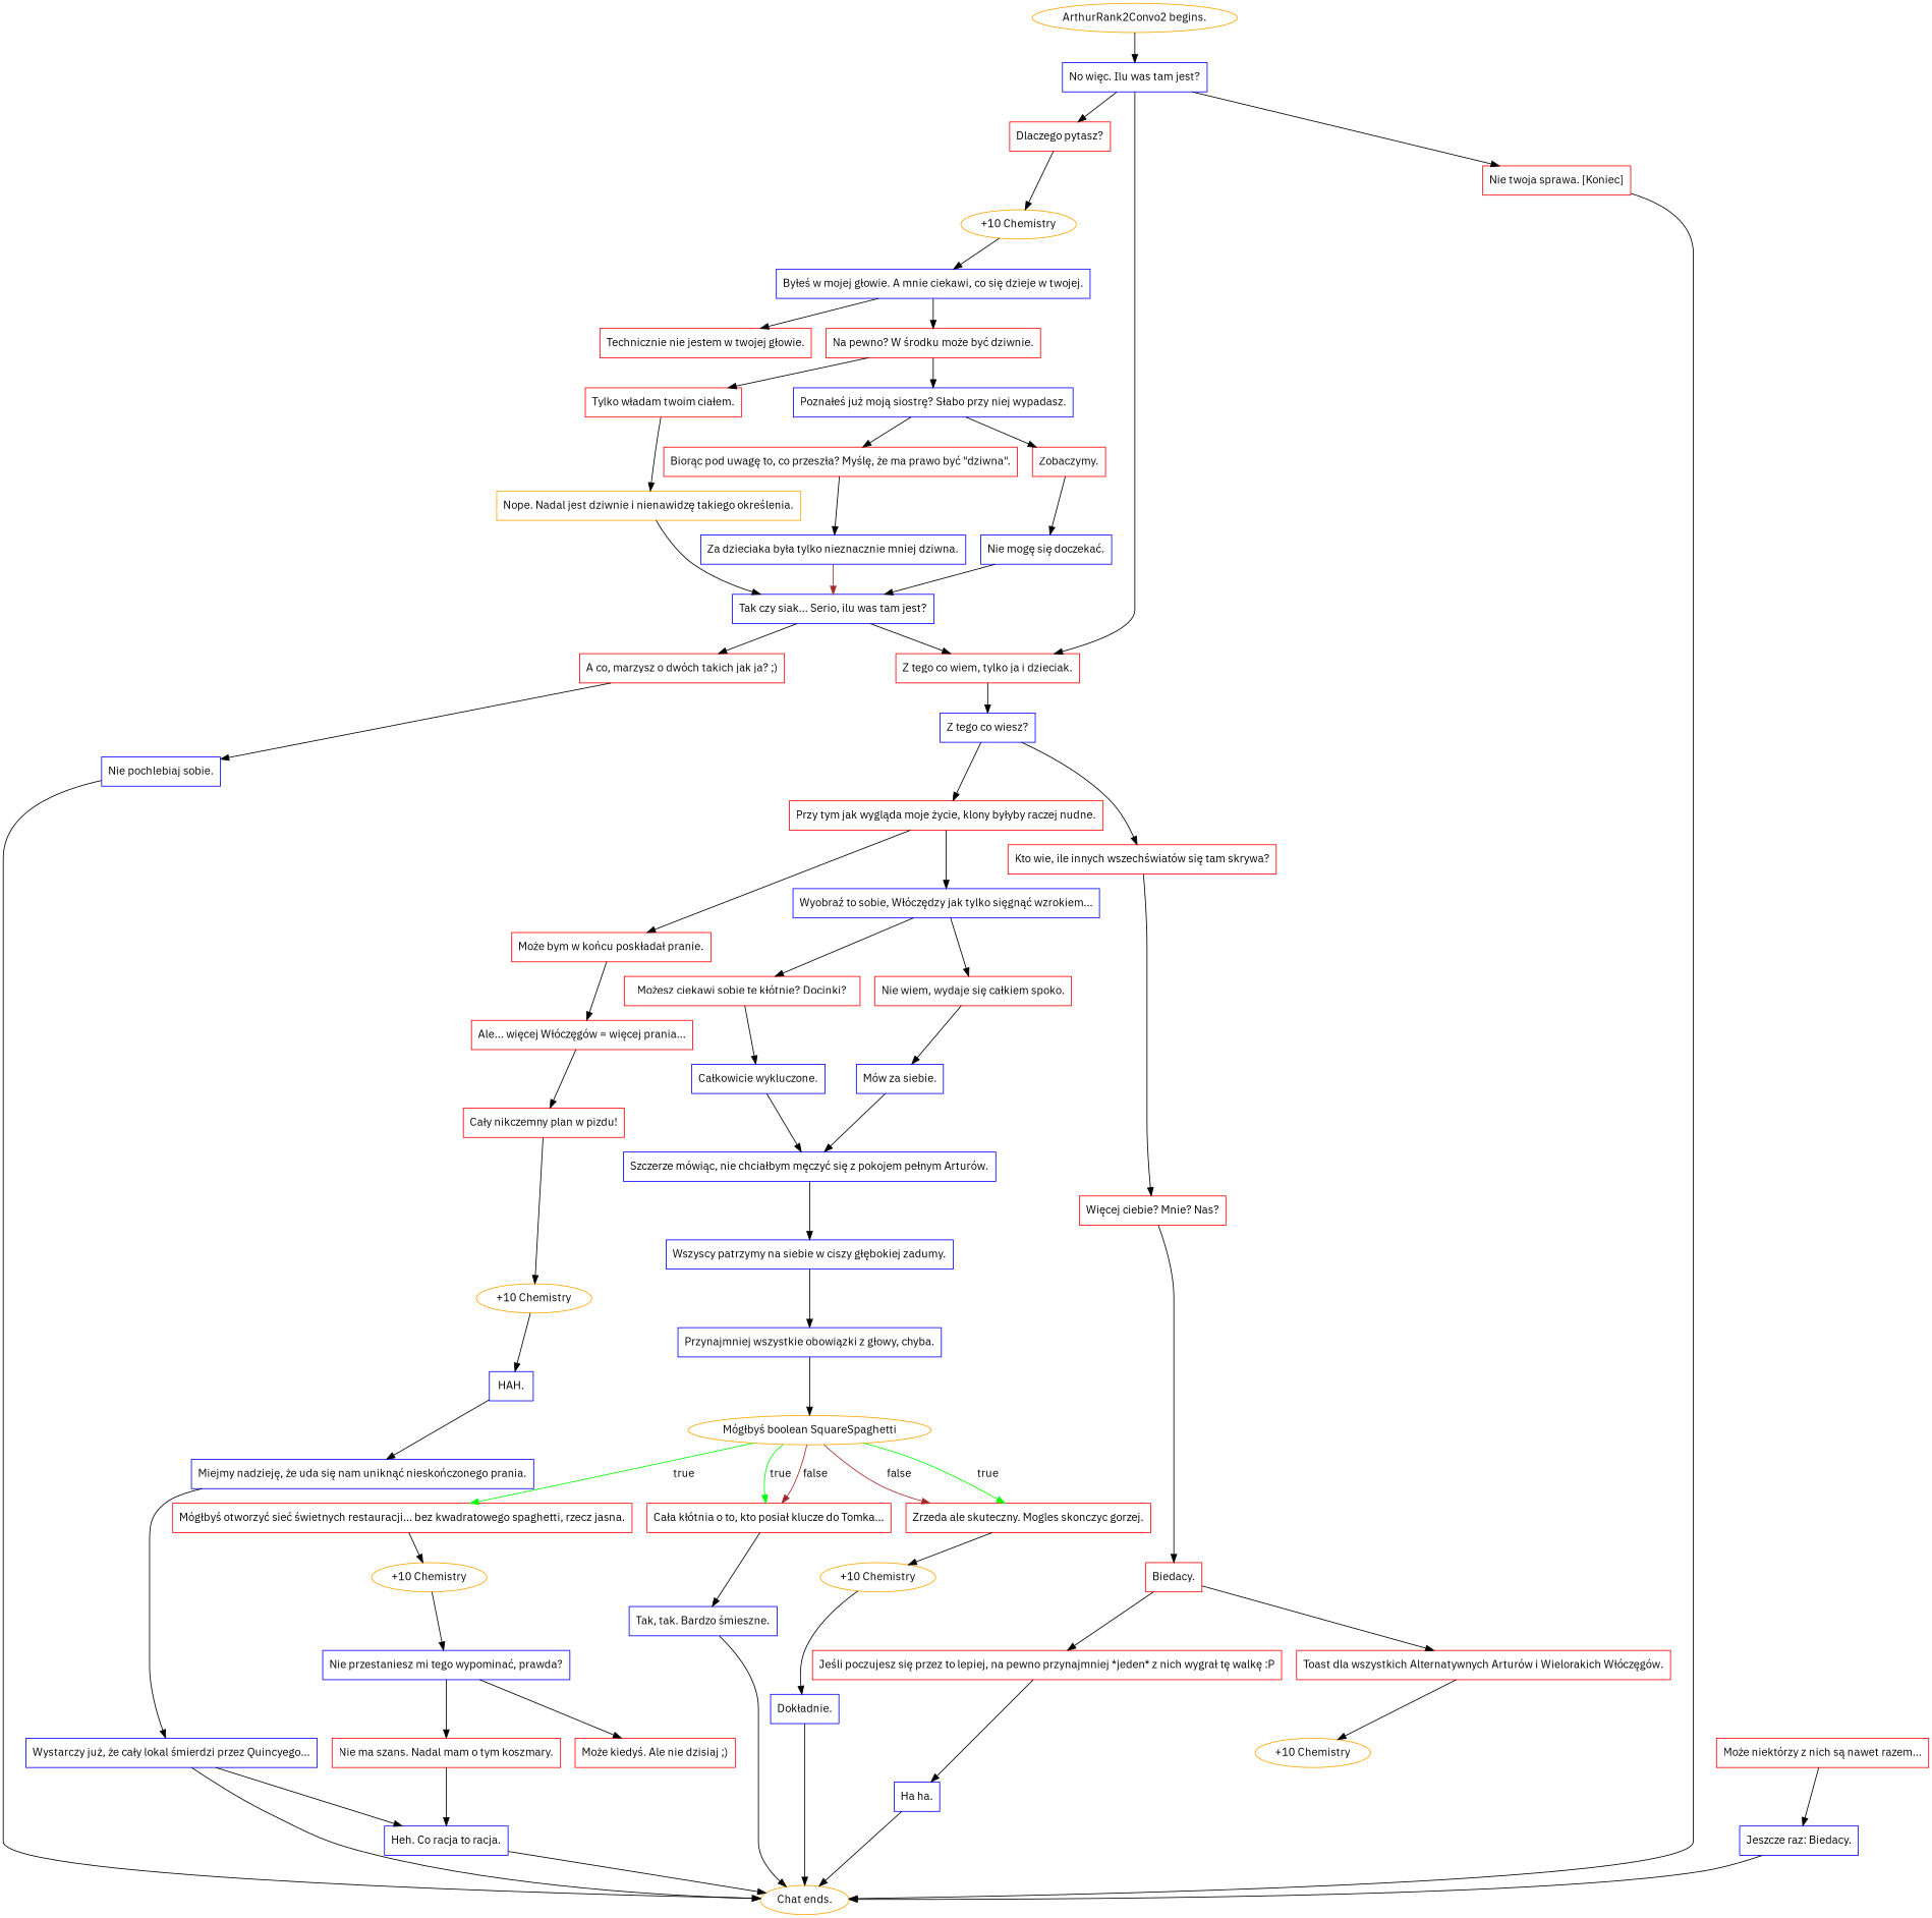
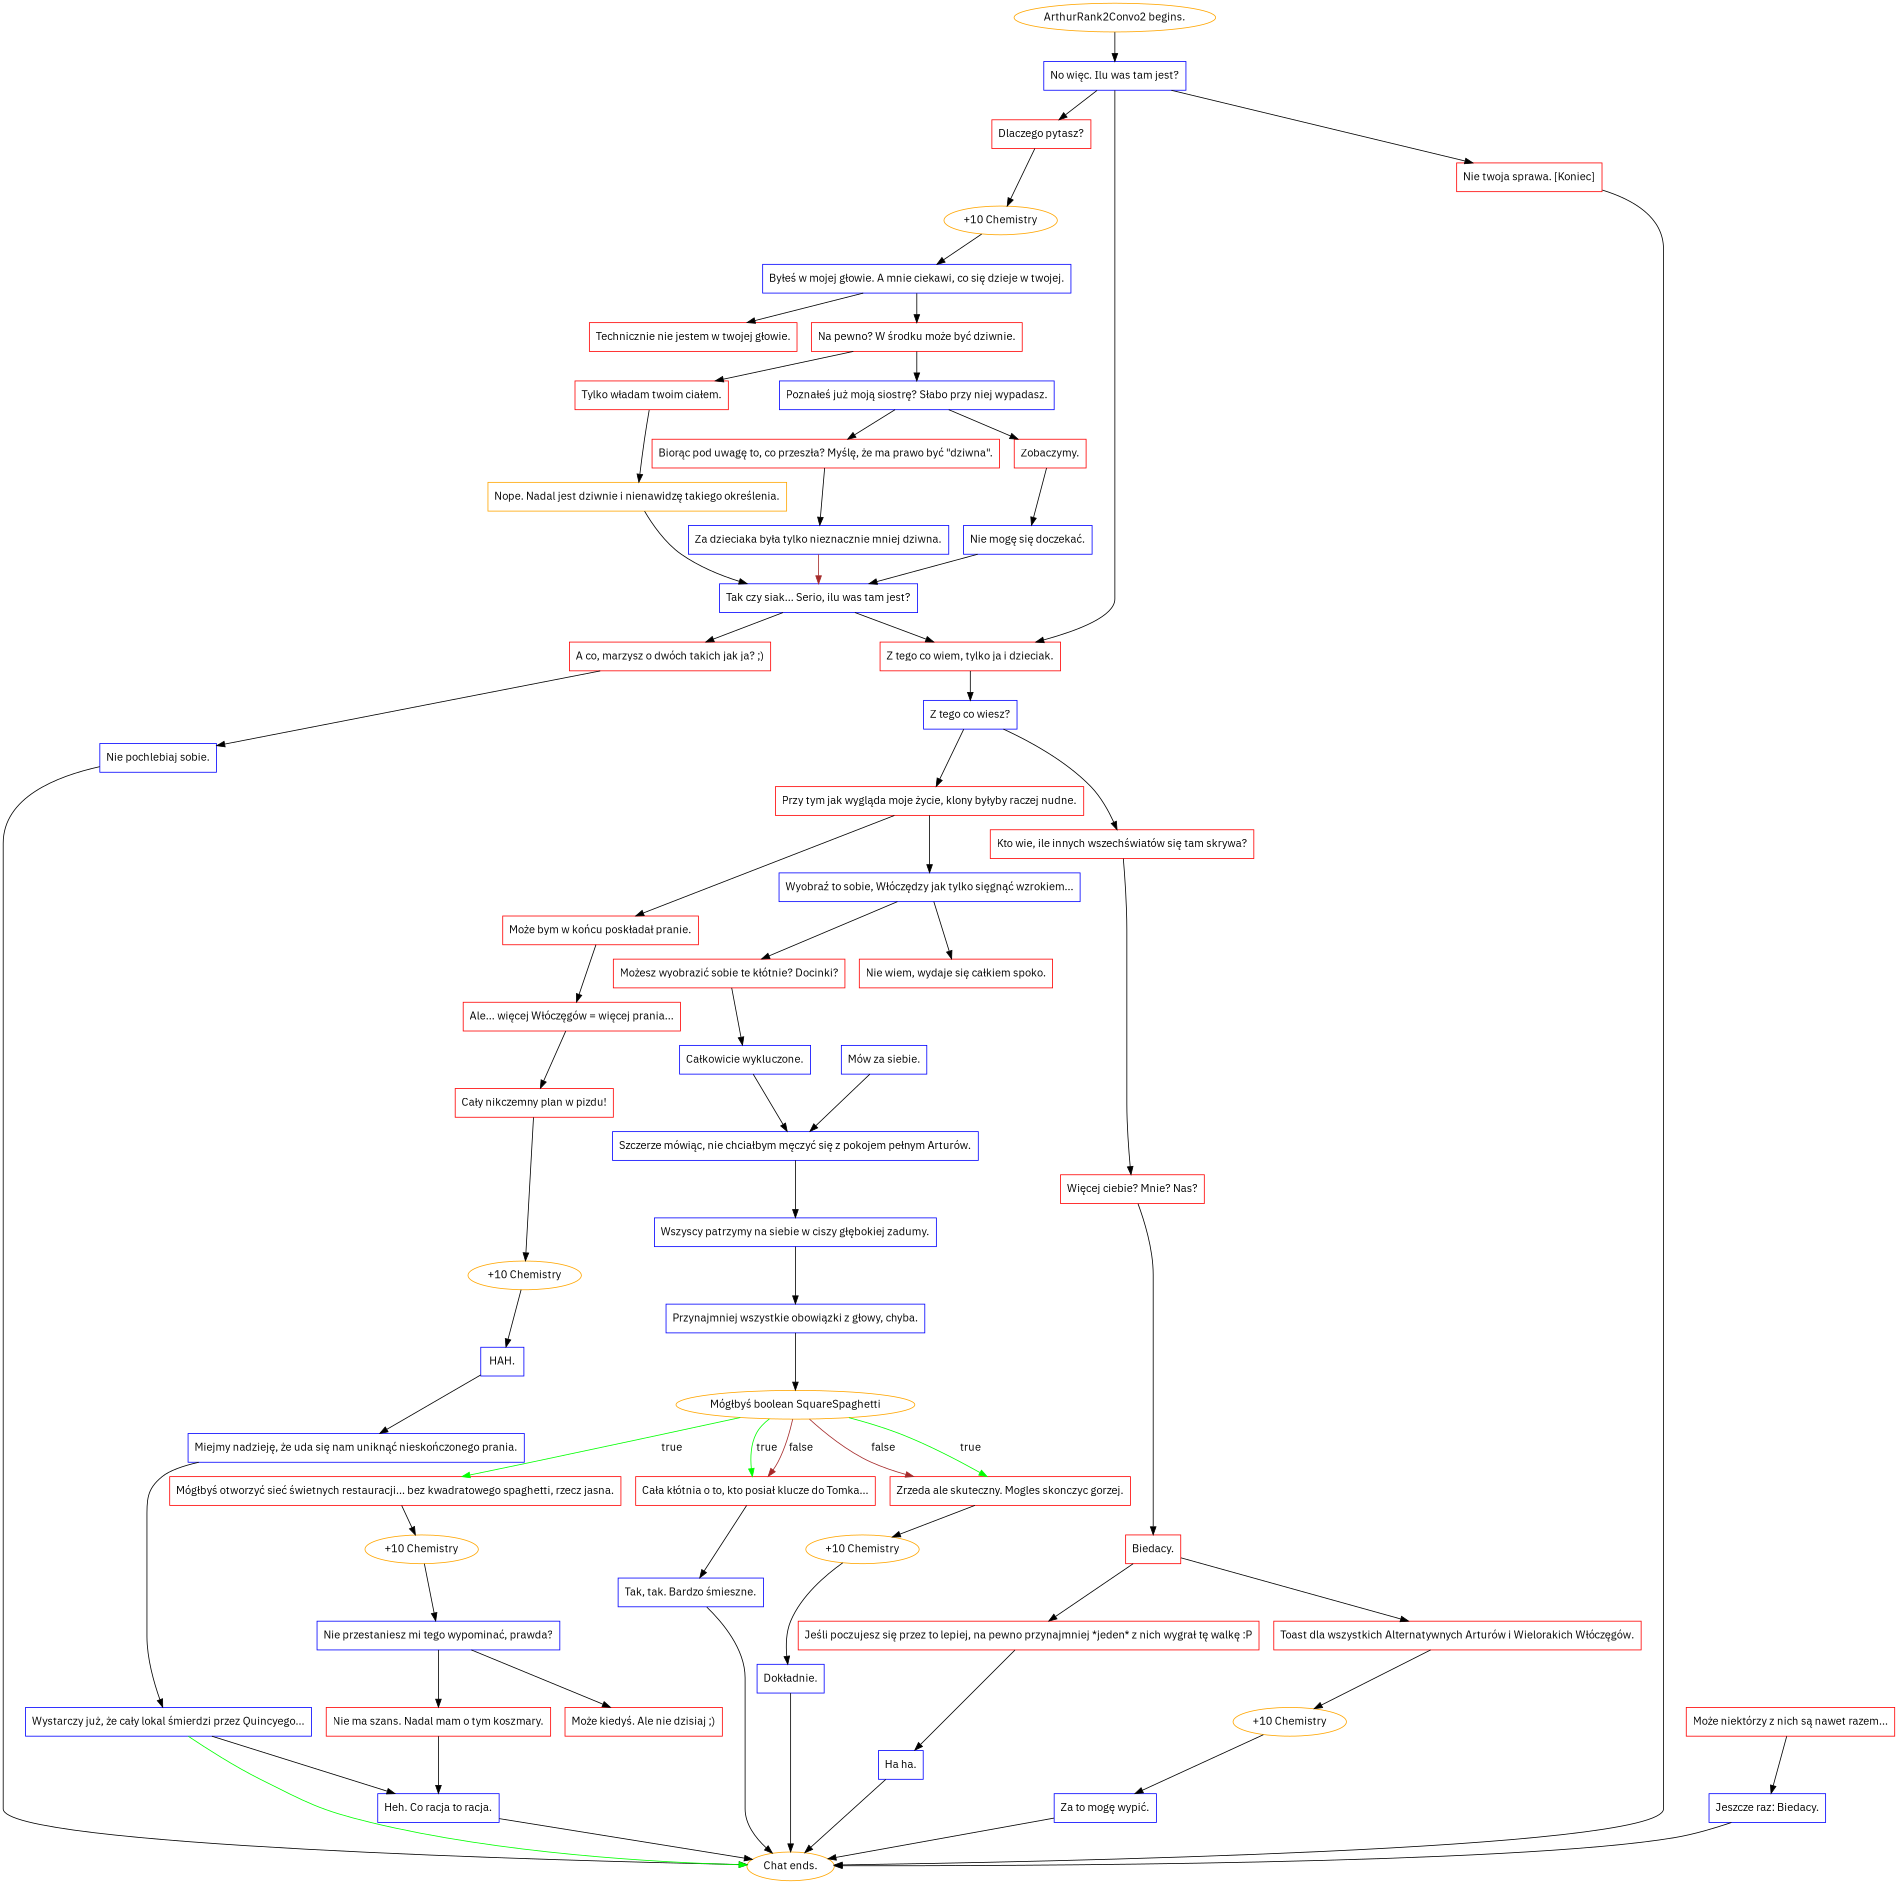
  digraph {
    fontname="IBM Plex Sans"
    node [color=red fontname="IBM Plex Sans" shape=box]
    edge [fontname="IBM Plex Sans"]
    "ArthurRank2Convo2 begins." [color=orange shape=""]
    n2 [color=blue label="No więc. Ilu was tam jest?"]
    n3 [label="Dlaczego pytasz?"]
    n4 [label="Nie twoja sprawa. [Koniec]"]
    n5 [label="Z tego co wiem, tylko ja i dzieciak."]
    n6 [color=orange label="+10 Chemistry" shape=""]
    "Chat ends." [color=orange shape=""]
    n8 [color=blue label="Z tego co wiesz?"]
    n9 [color=blue label="Byłeś w mojej głowie. A mnie ciekawi, co się dzieje w twojej."]
    n10 [label="Przy tym jak wygląda moje życie, klony byłyby raczej nudne."]
    n11 [label="Kto wie, ile innych wszechświatów się tam skrywa?"]
    n12 [label="Technicznie nie jestem w twojej głowie."]
    n13 [label="Na pewno? W środku może być dziwnie."]
    n14 [color=blue label="Wyobraź to sobie, Włóczędzy jak tylko sięgnąć wzrokiem..."]
    n15 [label="Może bym w końcu poskładał pranie."]
    n16 [label="Więcej ciebie? Mnie? Nas?"]
    n17 [label="Tylko władam twoim ciałem."]
    n18 [color=blue label="Poznałeś już moją siostrę? Słabo przy niej wypadasz."]
-   n19 [label="Możesz ciekawi sobie te kłótnie? Docinki?"]
+   n19 [label="Możesz wyobrazić sobie te kłótnie? Docinki?"]
    n20 [label="Nie wiem, wydaje się całkiem spoko."]
    n21 [label="Biedacy."]
    n22 [color=orange label="Nope. Nadal jest dziwnie i nienawidzę takiego określenia."]
    n23 [label="Biorąc pod uwagę to, co przeszła? Myślę, że ma prawo być \"dziwna\"."]
    n24 [label="Zobaczymy."]
    n25 [label="Ale... więcej Włóczęgów = więcej prania..."]
    n26 [color=blue label="Całkowicie wykluczone."]
    n27 [color=blue label="Mów za siebie."]
    n28 [label="Jeśli poczujesz się przez to lepiej, na pewno przynajmniej *jeden* z nich wygrał tę walkę :P"]
    n29 [label="Toast dla wszystkich Alternatywnych Arturów i Wielorakich Włóczęgów."]
    n30 [color=blue label="Tak czy siak... Serio, ilu was tam jest?"]
    n31 [color=blue label="Za dzieciaka była tylko nieznacznie mniej dziwna."]
    n32 [color=blue label="Nie mogę się doczekać."]
    n33 [label="Cały nikczemny plan w pizdu!"]
    n34 [color=blue label="Szczerze mówiąc, nie chciałbym męczyć się z pokojem pełnym Arturów."]
    n35 [label="Może niektórzy z nich są nawet razem..."]
    n36 [color=blue label="Jeszcze raz: Biedacy."]
    n37 [color=blue label="Ha ha."]
    n38 [color=orange label="+10 Chemistry" shape=""]
    n39 [label="A co, marzysz o dwóch takich jak ja? ;)"]
    n40 [color=orange label="+10 Chemistry" shape=""]
    n41 [color=blue label="Wszyscy patrzymy na siebie w ciszy głębokiej zadumy."]
+   n42 [color=blue label="Za to mogę wypić."]
    n43 [color=blue label="Nie pochlebiaj sobie."]
    n44 [color=blue label="HAH."]
    n45 [color=blue label="Przynajmniej wszystkie obowiązki z głowy, chyba."]
    n46 [color=blue label="Miejmy nadzieję, że uda się nam uniknąć nieskończonego prania."]
    n47 [color=orange label="Mógłbyś boolean SquareSpaghetti" shape=""]
    n48 [color=blue label="Wystarczy już, że cały lokal śmierdzi przez Quincyego..."]
    n49 [label="Mógłbyś otworzyć sieć świetnych restauracji... bez kwadratowego spaghetti, rzecz jasna."]
    n50 [label="Zrzeda ale skuteczny. Mogles skonczyc gorzej."]
    n51 [label="Cała kłótnia o to, kto posiał klucze do Tomka..."]
    n52 [color=blue label="Heh. Co racja to racja."]
    n53 [color=orange label="+10 Chemistry" shape=""]
    n54 [color=orange label="+10 Chemistry" shape=""]
    n55 [color=blue label="Tak, tak. Bardzo śmieszne."]
    n56 [color=blue label="Nie przestaniesz mi tego wypominać, prawda?"]
    n57 [color=blue label="Dokładnie."]
    n58 [label="Może kiedyś. Ale nie dzisiaj ;)"]
    n59 [label="Nie ma szans. Nadal mam o tym koszmary."]
    "ArthurRank2Convo2 begins." -> n2
    n2 -> n3
    n2 -> n4
    n2 -> n5
    n3 -> n6
    n4 -> "Chat ends."
    n5 -> n8
    n6 -> n9
    n8 -> n10
    n8 -> n11
    n9 -> n12
    n9 -> n13
    n10 -> n14
    n10 -> n15
    n11 -> n16
    n13 -> n17
    n13 -> n18
    n14 -> n19
    n14 -> n20
    n15 -> n25
    n16 -> n21
    n17 -> n22
    n18 -> n23
    n18 -> n24
    n19 -> n26
-   n20 -> n27
    n21 -> n28
    n21 -> n29
    n22 -> n30
    n23 -> n31
    n24 -> n32
    n25 -> n33
    n26 -> n34
    n27 -> n34
    n28 -> n37
    n29 -> n38
    n30 -> n5
    n30 -> n39
    n31 -> n30 [color=brown]
    n32 -> n30
    n33 -> n40
    n34 -> n41
    n35 -> n36
    n36 -> "Chat ends."
    n37 -> "Chat ends."
+   n38 -> n42
    n39 -> n43
    n40 -> n44
    n41 -> n45
+   n42 -> "Chat ends."
    n43 -> "Chat ends."
    n44 -> n46
    n45 -> n47
    n46 -> n48
    n47 -> n49 [color=green label=true]
    n47 -> n50 [color=green label=true]
    n47 -> n50 [color=brown label=false]
    n47 -> n51 [color=green label=true]
    n47 -> n51 [color=brown label=false]
-   n48 -> "Chat ends."
+   n48 -> "Chat ends." [color=green]
    n48 -> n52
    n49 -> n53
    n50 -> n54
    n51 -> n55
    n52 -> "Chat ends."
    n53 -> n56
    n54 -> n57
    n55 -> "Chat ends."
    n56 -> n58
    n56 -> n59
    n57 -> "Chat ends."
    n59 -> n52
  }
